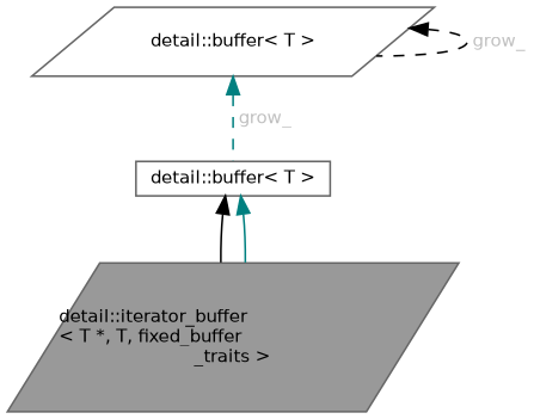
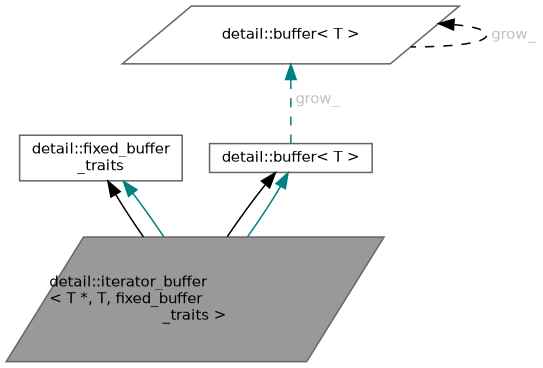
  digraph {
    node [color=gray40 fillcolor=white fontname=Helvetica fontsize=10 shape=parallelogram style=filled]
    edge [color=black dir=back fontname=Helvetica fontsize=10 labelfontname=Helvetica labelfontsize=10 style=solid]
    n1 [fillcolor=grey60 fontcolor=black height=0.2 label="detail::iterator_buffer\l\< T *, T, fixed_buffer\l_traits \>" width=0.4]
+   n2 [height=0.2 label="detail::fixed_buffer\l_traits" shape=box width=0.4]
    n3 [height=0.2 label="detail::buffer\< T \>" shape=box width=0.4]
    n4 [height=0.2 label="detail::buffer\< T \>" width=0.4]
+   n2 -> n1
+   n2 -> n1 [color=teal]
    n3 -> n1
    n3 -> n1 [color=teal]
    n4 -> n3 [color=teal fontcolor=grey label=" grow_" style=dashed]
    n4 -> n4 [fontcolor=grey label=" grow_" style=dashed]
  }
